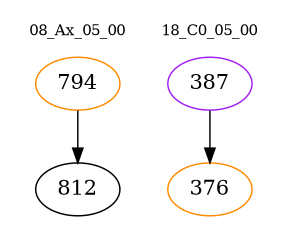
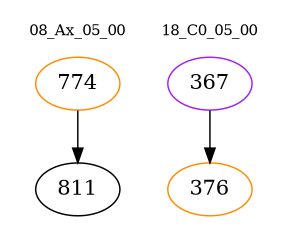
  digraph {
    node [color=darkorange]
    edge [color=black]
-   n1 [label=794]
-   n2 [color=black label=812]
-   n3 [color=purple label=387]
+   n1 [label=774]
+   n2 [color=black label=811]
+   n3 [color=purple label=367]
    n4 [label=376]
    subgraph cluster_1 {
      color=white
      fontsize=10
      label="08_Ax_05_00"
      n1
      n2
    }
    subgraph cluster_2 {
      color=white
      fontsize=10
      label="18_C0_05_00"
      n3
      n4
    }
    n1 -> n2
    n3 -> n4
  }
